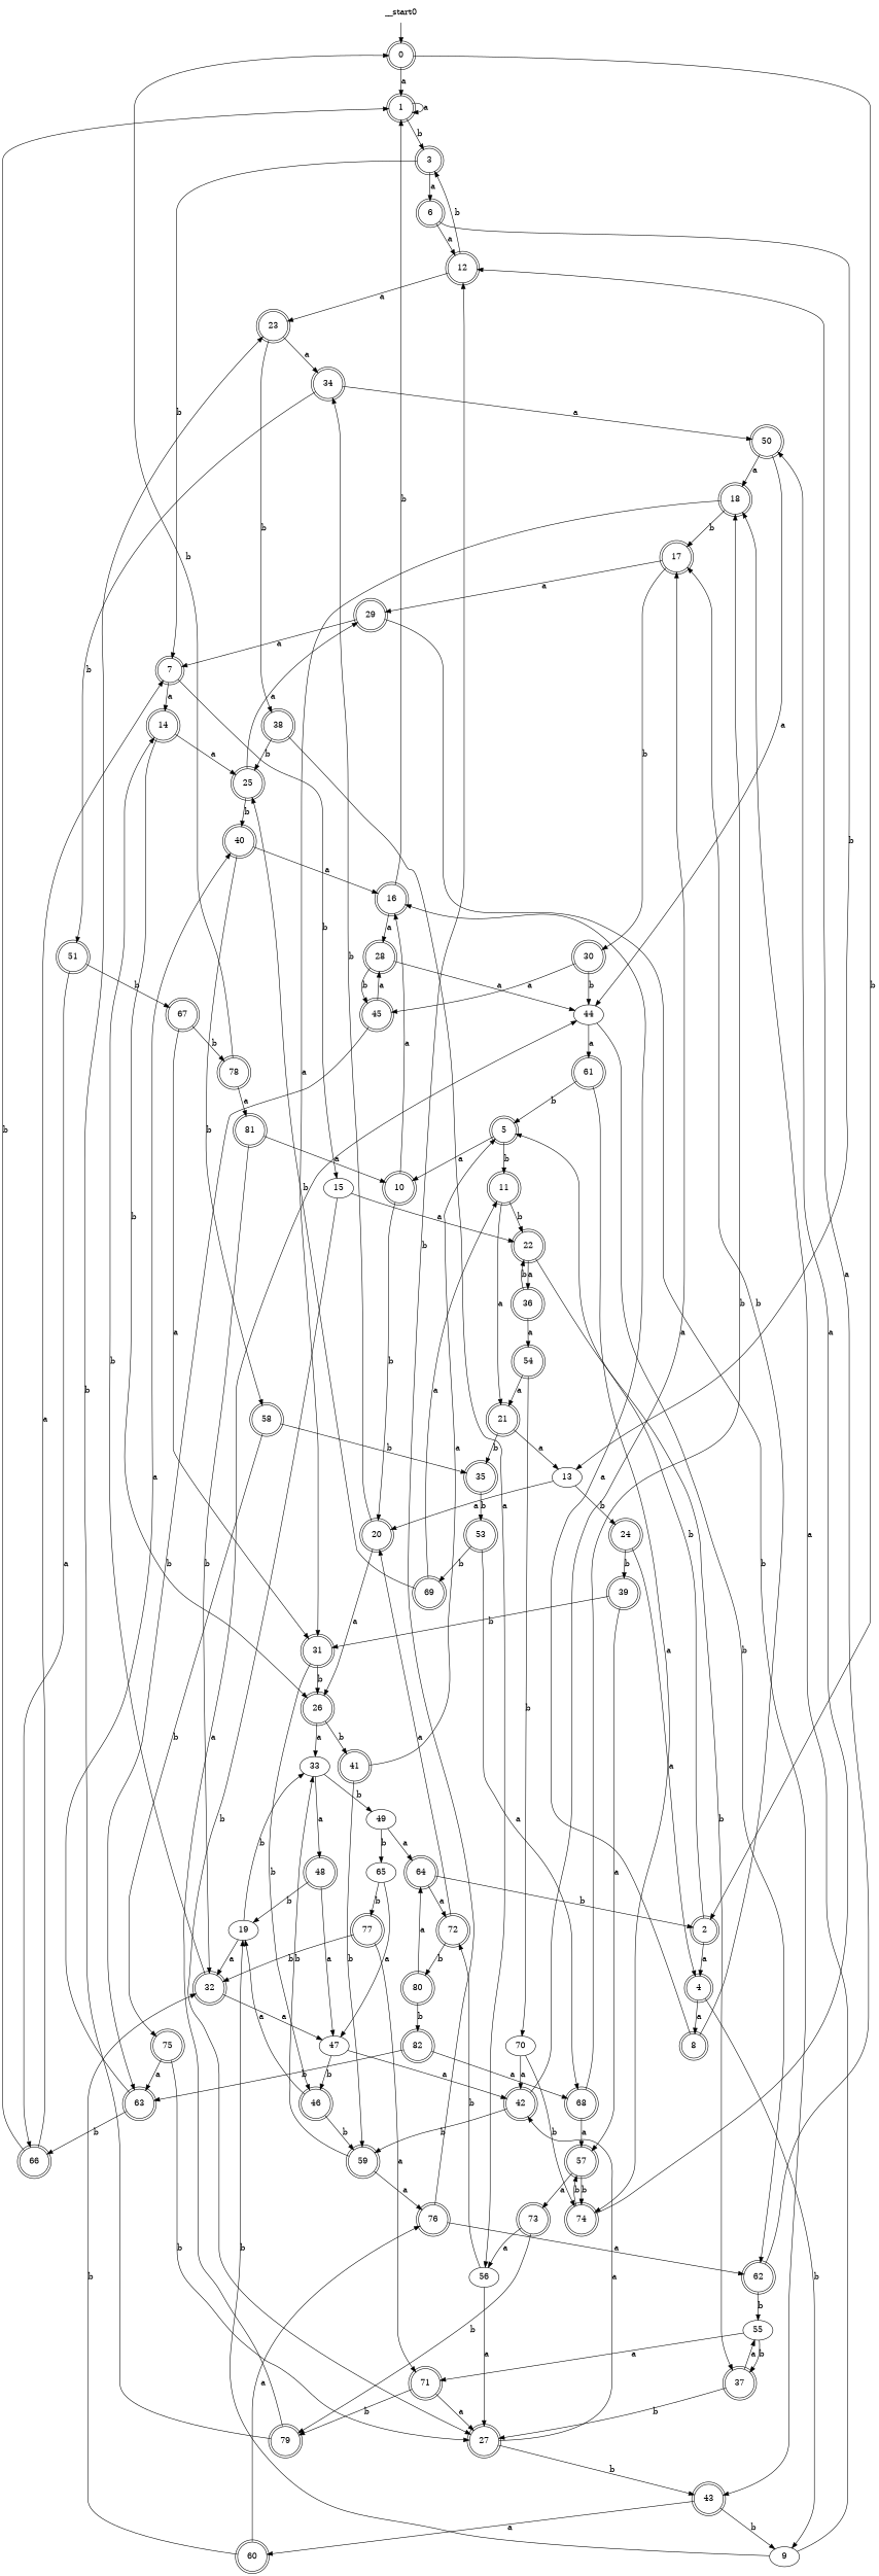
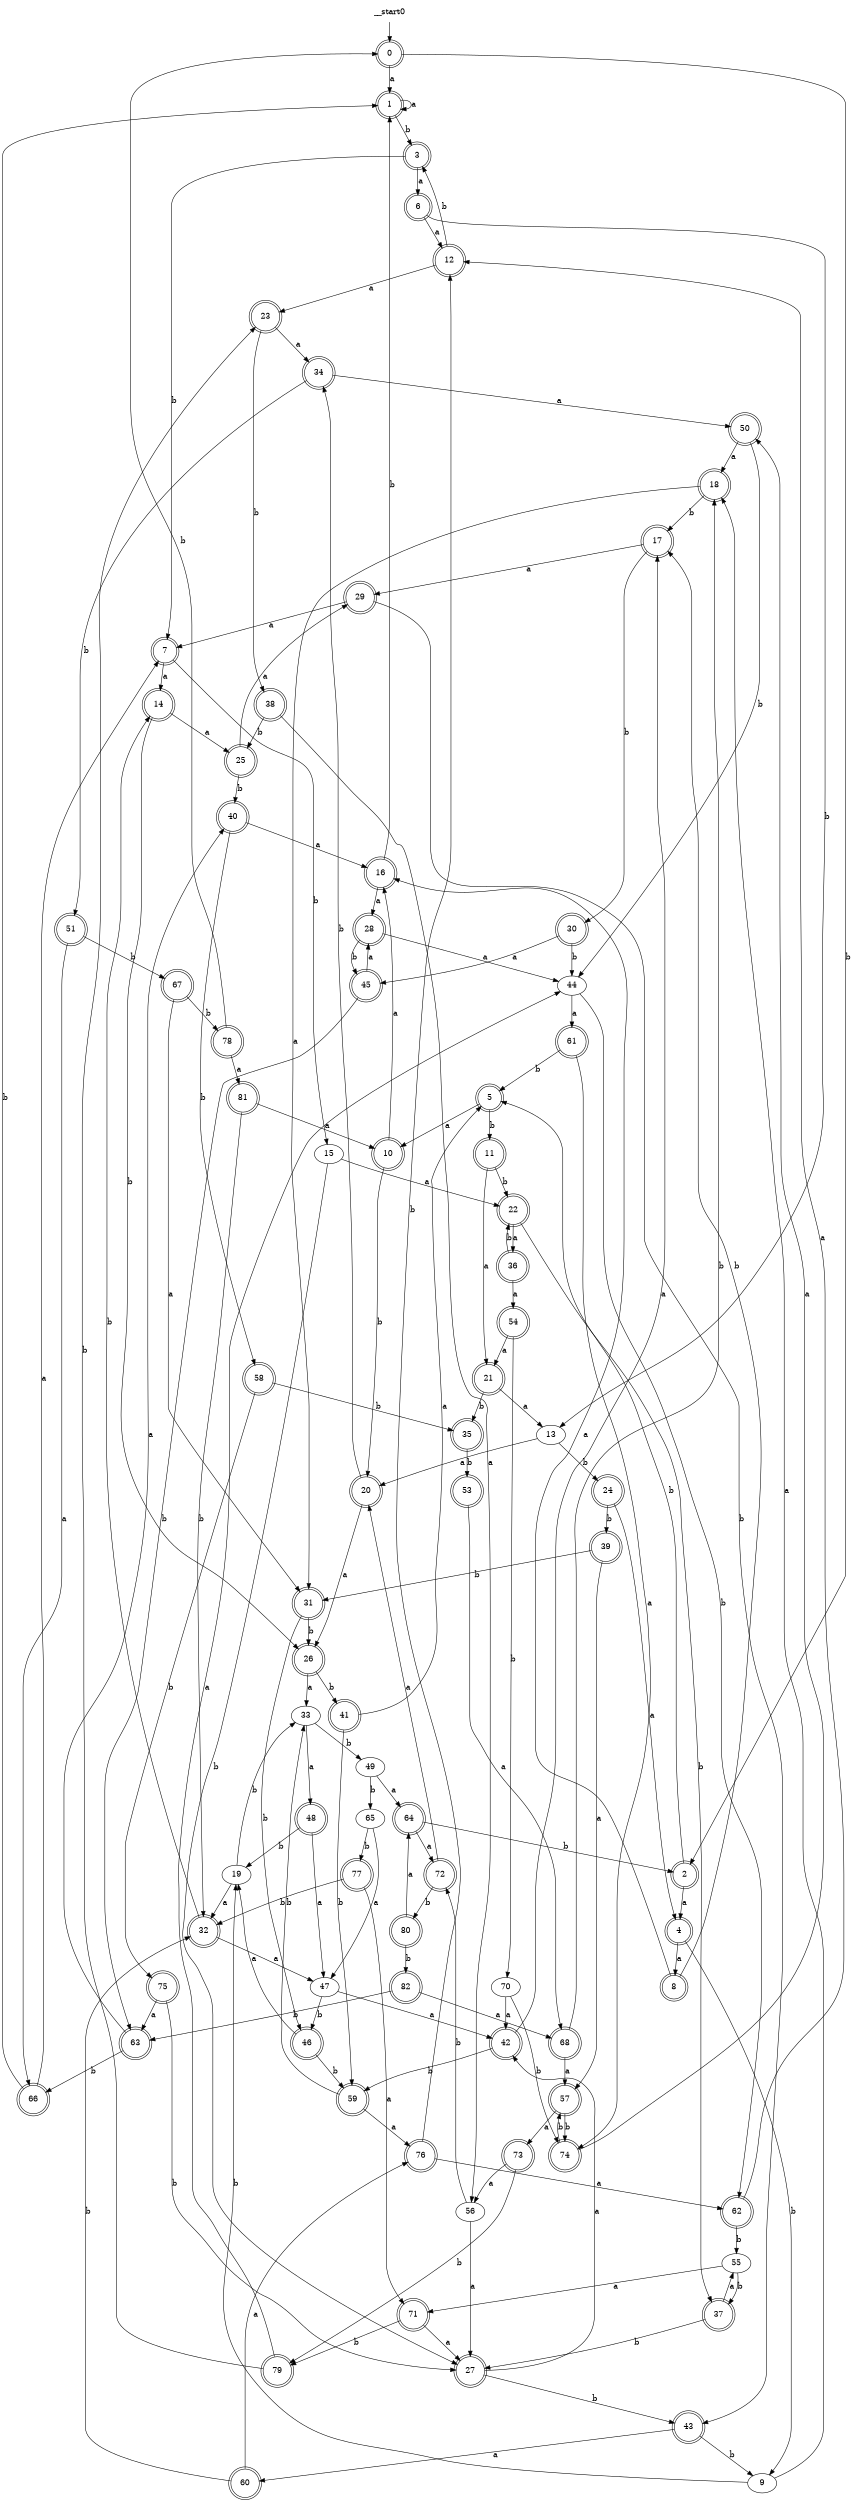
  digraph {
    node [shape=doublecircle]
    __start0 [shape=none]
    0
    1
    2
    3
    4
    5
    6
    7
    8
    9 [shape=""]
    10
    11
    12
    13 [shape=""]
    14
    15 [shape=""]
    16
    17
    18
    19 [shape=""]
    20
    21
    22
    23
    24
    25
    26
    27
    28
    29
    30
    31
    32
    33 [shape=""]
    34
    35
    36
    37
    38
    39
    40
    41
    42
    43
    44 [shape=""]
    45
    46
    47 [shape=""]
    48
    49 [shape=""]
    50
    51
    53
    54
    55 [shape=""]
    56 [shape=""]
    57
    58
    59
    60
    61
    62
    63
    64
    65 [shape=""]
    66
    67
    68
-   69
    70 [shape=""]
    71
    72
    73
    74
    75
    76
    77
    78
    79
    80
    81
    82
    __start0 -> 0
    0 -> 1 [label=a]
    0 -> 2 [label=b]
    1 -> 1 [label=a]
    1 -> 3 [label=b]
    2 -> 4 [label=a]
    2 -> 5 [label=b]
    3 -> 6 [label=a]
    3 -> 7 [label=b]
    4 -> 8 [label=a]
    4 -> 9 [label=b]
    5 -> 10 [label=a]
    5 -> 11 [label=b]
    6 -> 12 [label=a]
    6 -> 13 [label=b]
    7 -> 14 [label=a]
    7 -> 15 [label=b]
    8 -> 16 [label=a]
    8 -> 17 [label=b]
    9 -> 18 [label=a]
    9 -> 19 [label=b]
    10 -> 16 [label=a]
    10 -> 20 [label=b]
    11 -> 21 [label=a]
    11 -> 22 [label=b]
    12 -> 3 [label=b]
    12 -> 23 [label=a]
    13 -> 20 [label=a]
    13 -> 24 [label=b]
    14 -> 25 [label=a]
    14 -> 26 [label=b]
    15 -> 22 [label=a]
    15 -> 27 [label=b]
    16 -> 1 [label=b]
    16 -> 28 [label=a]
    17 -> 29 [label=a]
    17 -> 30 [label=b]
    18 -> 17 [label=b]
    18 -> 31 [label=a]
    19 -> 32 [label=a]
    19 -> 33 [label=b]
    20 -> 26 [label=a]
    20 -> 34 [label=b]
    21 -> 13 [label=a]
    21 -> 35 [label=b]
    22 -> 36 [label=a]
    22 -> 37 [label=b]
    23 -> 34 [label=a]
    23 -> 38 [label=b]
    24 -> 4 [label=a]
    24 -> 39 [label=b]
    25 -> 29 [label=a]
    25 -> 40 [label=b]
    26 -> 33 [label=a]
    26 -> 41 [label=b]
    27 -> 42 [label=a]
    27 -> 43 [label=b]
    28 -> 44 [label=a]
    28 -> 45 [label=b]
    29 -> 7 [label=a]
    29 -> 43 [label=b]
    30 -> 44 [label=b]
    30 -> 45 [label=a]
    31 -> 26 [label=b]
    31 -> 46 [label=b]
    32 -> 14 [label=b]
    32 -> 47 [label=a]
    33 -> 48 [label=a]
    33 -> 49 [label=b]
    34 -> 50 [label=a]
    34 -> 51 [label=b]
    35 -> 53 [label=b]
    36 -> 22 [label=b]
    36 -> 54 [label=a]
    37 -> 27 [label=b]
    37 -> 55 [label=a]
    38 -> 25 [label=b]
    38 -> 56 [label=a]
    39 -> 31 [label=b]
    39 -> 57 [label=a]
    40 -> 16 [label=a]
    40 -> 58 [label=b]
    41 -> 5 [label=a]
    41 -> 59 [label=b]
    42 -> 17 [label=a]
    42 -> 59 [label=b]
    43 -> 9 [label=b]
    43 -> 60 [label=a]
    44 -> 61 [label=a]
    44 -> 62 [label=b]
    45 -> 28 [label=a]
    45 -> 63 [label=b]
    46 -> 19 [label=a]
    46 -> 59 [label=b]
    47 -> 42 [label=a]
    47 -> 46 [label=b]
    48 -> 19 [label=b]
    48 -> 47 [label=a]
    49 -> 64 [label=a]
    49 -> 65 [label=b]
    50 -> 18 [label=a]
-   50 -> 44 [label=a]
+   50 -> 44 [label=b]
    51 -> 66 [label=a]
    51 -> 67 [label=b]
    53 -> 68 [label=a]
-   53 -> 69 [label=b]
    54 -> 21 [label=a]
    54 -> 70 [label=b]
    55 -> 37 [label=b]
    55 -> 71 [label=a]
    56 -> 27 [label=a]
    56 -> 72 [label=b]
    57 -> 73 [label=a]
    57 -> 74 [label=b]
    58 -> 35 [label=b]
    58 -> 75 [label=b]
    59 -> 33 [label=b]
    59 -> 76 [label=a]
    60 -> 32 [label=b]
    60 -> 76 [label=a]
    61 -> 5 [label=b]
    61 -> 74 [label=a]
    62 -> 12 [label=a]
    62 -> 55 [label=b]
    63 -> 40 [label=a]
    63 -> 66 [label=b]
    64 -> 2 [label=b]
    64 -> 72 [label=a]
    65 -> 47 [label=a]
    65 -> 77 [label=b]
    66 -> 1 [label=b]
    66 -> 7 [label=a]
    67 -> 31 [label=a]
    67 -> 78 [label=b]
    68 -> 18 [label=b]
    68 -> 57 [label=a]
-   69 -> 11 [label=a]
-   69 -> 25 [label=b]
    70 -> 42 [label=a]
    70 -> 74 [label=b]
    71 -> 27 [label=a]
    71 -> 79 [label=b]
    72 -> 20 [label=a]
    72 -> 80 [label=b]
    73 -> 56 [label=a]
    73 -> 79 [label=b]
    74 -> 50 [label=a]
    74 -> 57 [label=b]
    75 -> 27 [label=b]
    75 -> 63 [label=a]
    76 -> 12 [label=b]
    76 -> 62 [label=a]
    77 -> 32 [label=b]
    77 -> 71 [label=a]
    78 -> 0 [label=b]
    78 -> 81 [label=a]
    79 -> 23 [label=b]
    79 -> 44 [label=a]
    80 -> 64 [label=a]
    80 -> 82 [label=b]
    81 -> 10 [label=a]
    81 -> 32 [label=b]
    82 -> 63 [label=b]
    82 -> 68 [label=a]
  }
